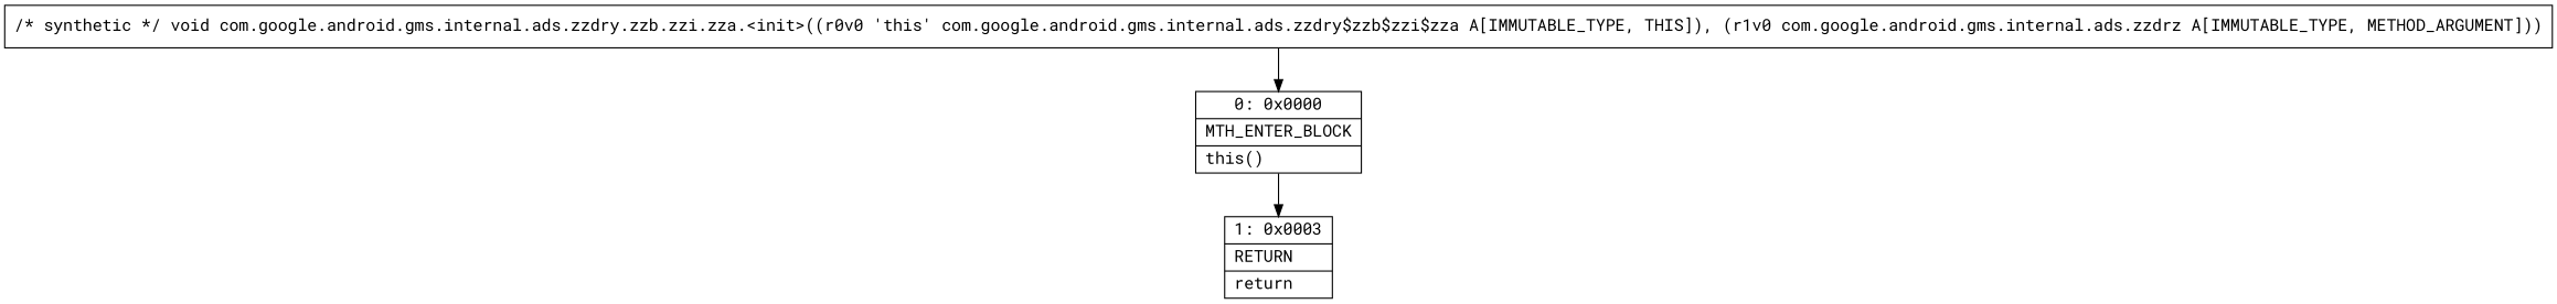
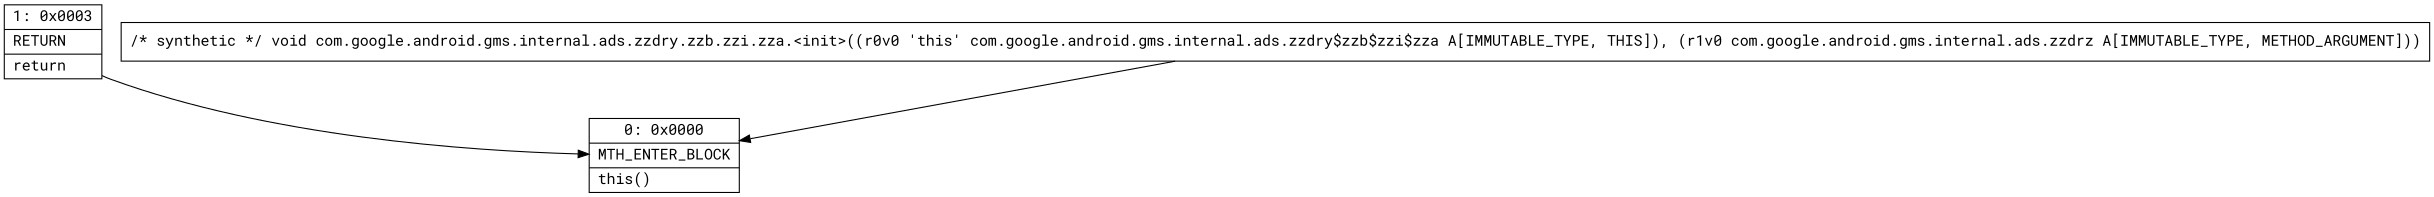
  digraph {
    fontname="Roboto Mono"
    node [shape=record fontname="Roboto Mono"]
    edge [fontname="Roboto Mono"]
    n1 [label="{0\:\ 0x0000|MTH_ENTER_BLOCK\l|this()\l}"]
    n2 [label="{1\:\ 0x0003|RETURN\l|return\l}"]
    n3 [label="{\/* synthetic *\/ void com.google.android.gms.internal.ads.zzdry.zzb.zzi.zza.\<init\>((r0v0 'this' com.google.android.gms.internal.ads.zzdry$zzb$zzi$zza A[IMMUTABLE_TYPE, THIS]), (r1v0 com.google.android.gms.internal.ads.zzdrz A[IMMUTABLE_TYPE, METHOD_ARGUMENT])) }"]
-   n1 -> n2
+   n2 -> n1
    n3 -> n1
  }
